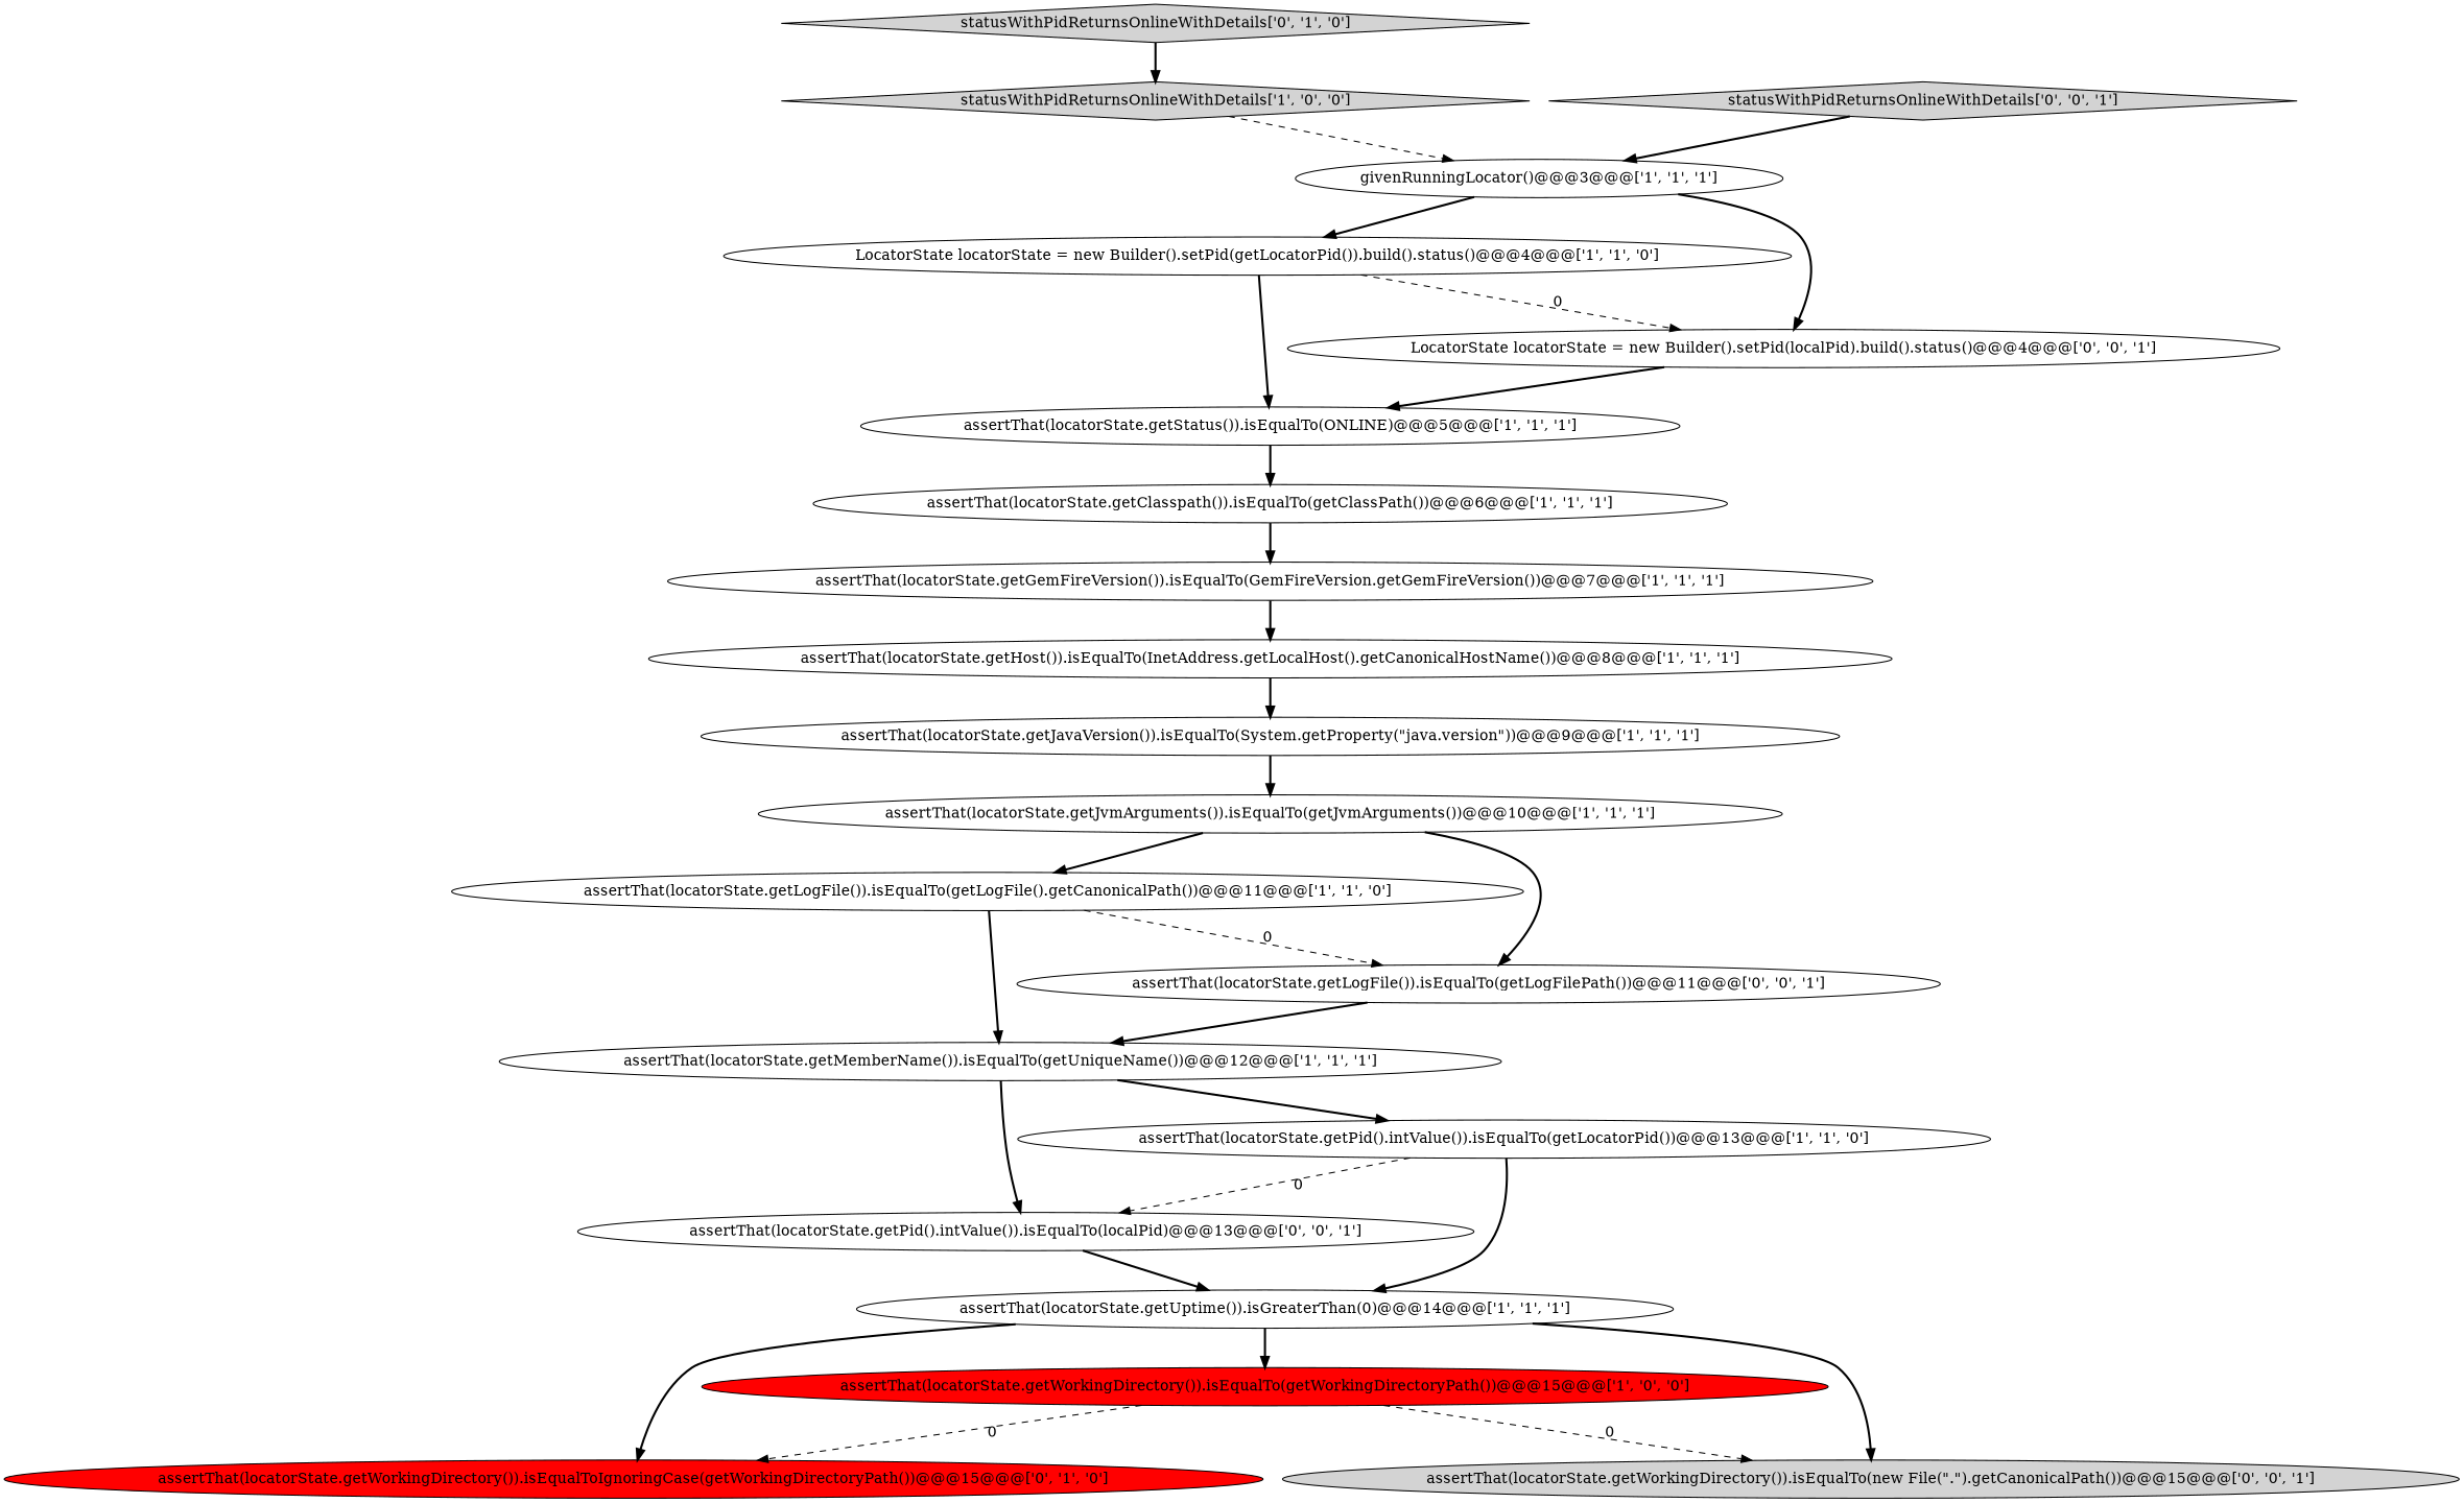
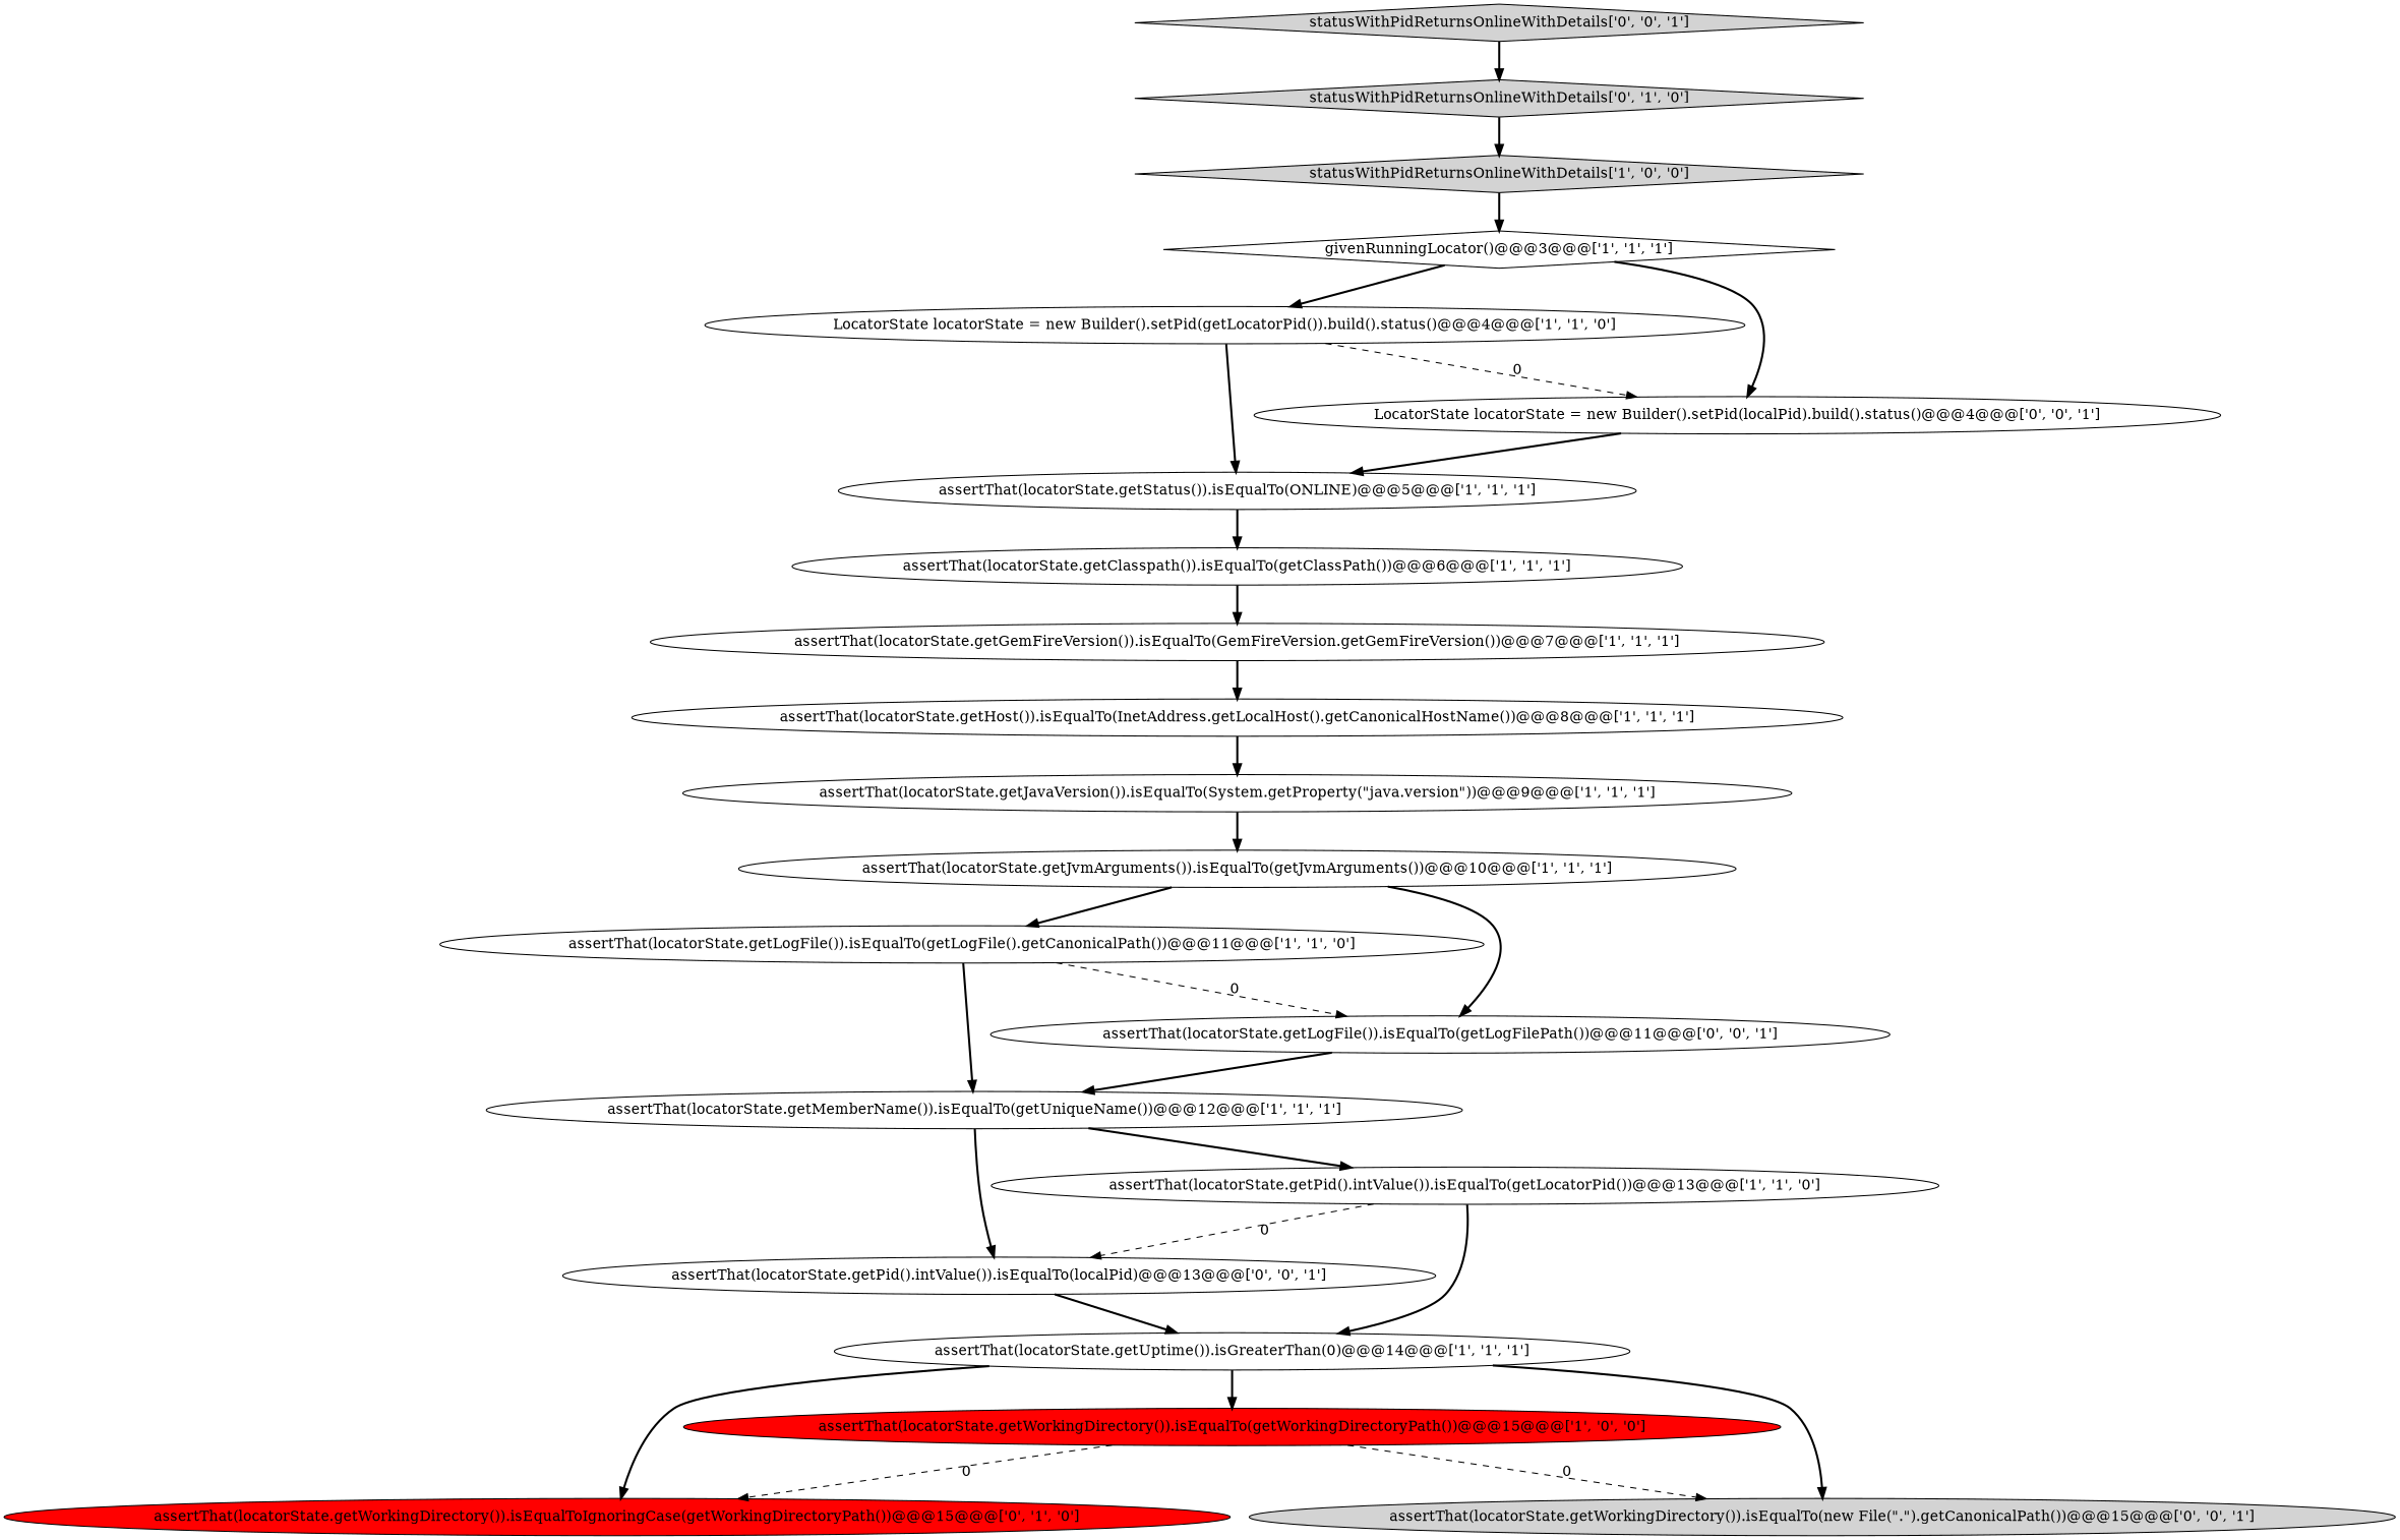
  digraph {
    node [fillcolor=white shape=ellipse style=filled]
    edge [style=bold]
    n1 [label="assertThat(locatorState.getLogFile()).isEqualTo(getLogFile().getCanonicalPath())@@@11@@@['1', '1', '0']"]
    n2 [label="assertThat(locatorState.getMemberName()).isEqualTo(getUniqueName())@@@12@@@['1', '1', '1']"]
    n3 [label="assertThat(locatorState.getLogFile()).isEqualTo(getLogFilePath())@@@11@@@['0', '0', '1']"]
    n4 [label="assertThat(locatorState.getPid().intValue()).isEqualTo(localPid)@@@13@@@['0', '0', '1']"]
    n5 [label="assertThat(locatorState.getPid().intValue()).isEqualTo(getLocatorPid())@@@13@@@['1', '1', '0']"]
    n6 [fillcolor=lightgray label="statusWithPidReturnsOnlineWithDetails['0', '1', '0']" shape=diamond]
    n7 [fillcolor=lightgray label="statusWithPidReturnsOnlineWithDetails['1', '0', '0']" shape=diamond]
-   n8 [label="givenRunningLocator()@@@3@@@['1', '1', '1']"]
+   n8 [label="givenRunningLocator()@@@3@@@['1', '1', '1']" shape=diamond]
    n9 [label="LocatorState locatorState = new Builder().setPid(getLocatorPid()).build().status()@@@4@@@['1', '1', '0']"]
    n10 [label="LocatorState locatorState = new Builder().setPid(localPid).build().status()@@@4@@@['0', '0', '1']"]
    n11 [label="assertThat(locatorState.getJavaVersion()).isEqualTo(System.getProperty(\"java.version\"))@@@9@@@['1', '1', '1']"]
    n12 [label="assertThat(locatorState.getJvmArguments()).isEqualTo(getJvmArguments())@@@10@@@['1', '1', '1']"]
    n13 [label="assertThat(locatorState.getUptime()).isGreaterThan(0)@@@14@@@['1', '1', '1']"]
    n14 [fillcolor=red label="assertThat(locatorState.getWorkingDirectory()).isEqualToIgnoringCase(getWorkingDirectoryPath())@@@15@@@['0', '1', '0']"]
    n15 [fillcolor=lightgray label="assertThat(locatorState.getWorkingDirectory()).isEqualTo(new File(\".\").getCanonicalPath())@@@15@@@['0', '0', '1']"]
    n16 [fillcolor=red label="assertThat(locatorState.getWorkingDirectory()).isEqualTo(getWorkingDirectoryPath())@@@15@@@['1', '0', '0']"]
    n17 [fillcolor=lightgray label="statusWithPidReturnsOnlineWithDetails['0', '0', '1']" shape=diamond]
    n18 [label="assertThat(locatorState.getHost()).isEqualTo(InetAddress.getLocalHost().getCanonicalHostName())@@@8@@@['1', '1', '1']"]
    n19 [label="assertThat(locatorState.getStatus()).isEqualTo(ONLINE)@@@5@@@['1', '1', '1']"]
    n20 [label="assertThat(locatorState.getGemFireVersion()).isEqualTo(GemFireVersion.getGemFireVersion())@@@7@@@['1', '1', '1']"]
    n21 [label="assertThat(locatorState.getClasspath()).isEqualTo(getClassPath())@@@6@@@['1', '1', '1']"]
    n1 -> n2
    n1 -> n3 [label=0 style=dashed]
    n2 -> n4
    n2 -> n5
    n3 -> n2
    n4 -> n13
    n5 -> n4 [label=0 style=dashed]
    n5 -> n13
    n6 -> n7
-   n7 -> n8 [style=dashed]
+   n7 -> n8
    n8 -> n9
    n8 -> n10
    n9 -> n10 [label=0 style=dashed]
    n9 -> n19
    n10 -> n19
    n11 -> n12
    n12 -> n1
    n12 -> n3
    n13 -> n14
    n13 -> n15
    n13 -> n16
    n16 -> n14 [label=0 style=dashed]
    n16 -> n15 [label=0 style=dashed]
-   n17 -> n8
+   n17 -> n6
    n18 -> n11
    n19 -> n21
    n20 -> n18
    n21 -> n20
  }
